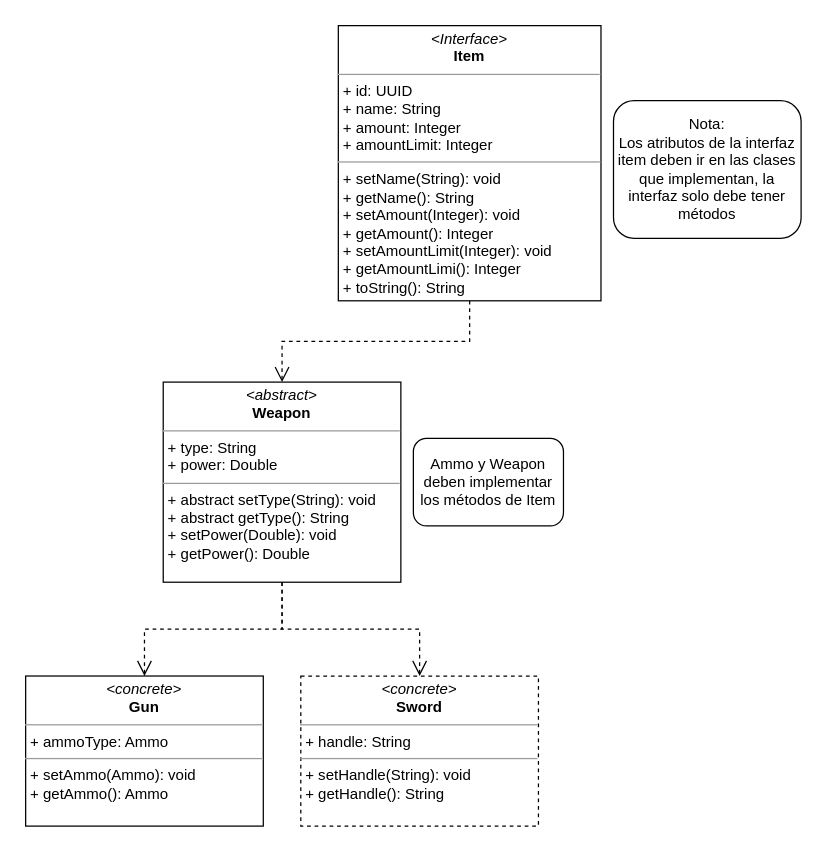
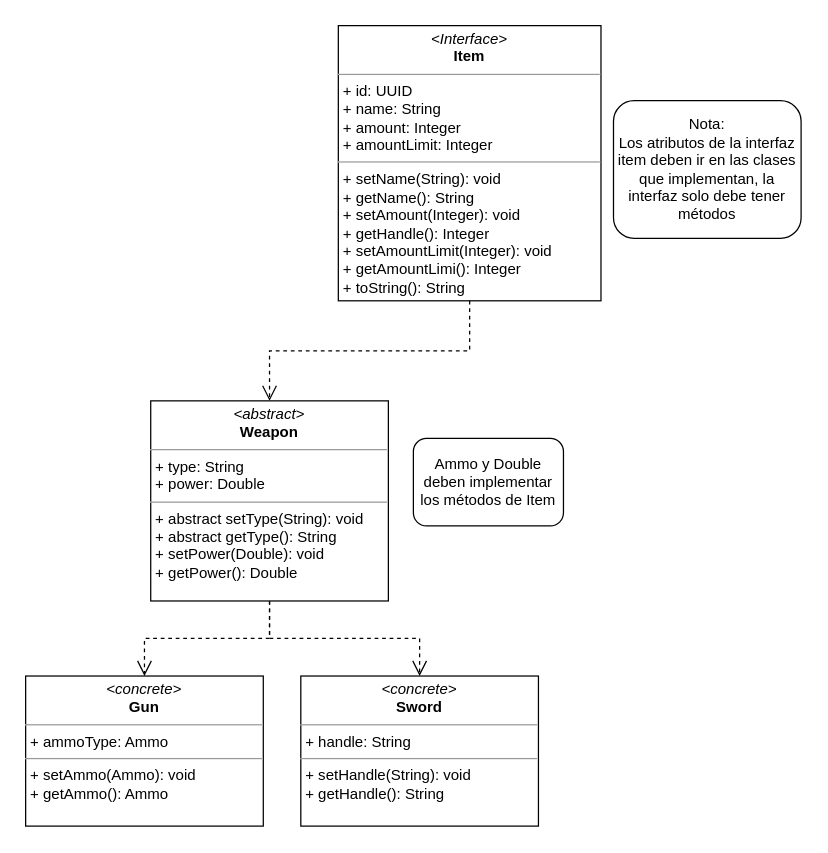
  <mxCell id="0" />
  <mxCell id="1" parent="0" />
- <mxCell id="2" value="&lt;p style=&quot;margin: 0px ; margin-top: 4px ; text-align: center&quot;&gt;&lt;i&gt;&amp;lt;Interface&amp;gt;&lt;/i&gt;&lt;br&gt;&lt;b&gt;Item&lt;/b&gt;&lt;/p&gt;&lt;hr size=&quot;1&quot;&gt;&lt;p style=&quot;margin: 0px ; margin-left: 4px&quot;&gt;+ id: UUID&lt;br&gt;+ name: String&lt;/p&gt;&lt;p style=&quot;margin: 0px 0px 0px 4px&quot;&gt;+ amount: Integer&lt;/p&gt;&lt;p style=&quot;margin: 0px 0px 0px 4px&quot;&gt;+ amountLimit: Integer&lt;br&gt;&lt;/p&gt;&lt;hr size=&quot;1&quot;&gt;&lt;p style=&quot;margin: 0px ; margin-left: 4px&quot;&gt;+ setName(String): void&lt;/p&gt;&lt;p style=&quot;margin: 0px 0px 0px 4px&quot;&gt;+ getName(): String&lt;/p&gt;&lt;p style=&quot;margin: 0px ; margin-left: 4px&quot;&gt;+ setAmount(Integer): void&lt;/p&gt;&lt;p style=&quot;margin: 0px 0px 0px 4px&quot;&gt;&lt;span&gt;+ getAmount(): Integer&lt;/span&gt;&lt;br&gt;&lt;/p&gt;&lt;p style=&quot;margin: 0px 0px 0px 4px&quot;&gt;+ setAmountLimit(Integer): void&lt;/p&gt;&lt;p style=&quot;margin: 0px 0px 0px 4px&quot;&gt;+ getAmountLimi(): Integer&lt;/p&gt;&lt;p style=&quot;margin: 0px 0px 0px 4px&quot;&gt;+&amp;nbsp;toString(): String&lt;/p&gt;" style="verticalAlign=top;align=left;overflow=fill;fontSize=12;fontFamily=Helvetica;html=1;rounded=0;shadow=0;comic=0;labelBackgroundColor=none;strokeWidth=1" parent="1" vertex="1"><mxGeometry x="270" y="20" width="210" height="220" as="geometry" /></mxCell>
+ <mxCell id="2" value="&lt;p style=&quot;margin: 0px ; margin-top: 4px ; text-align: center&quot;&gt;&lt;i&gt;&amp;lt;Interface&amp;gt;&lt;/i&gt;&lt;br&gt;&lt;b&gt;Item&lt;/b&gt;&lt;/p&gt;&lt;hr size=&quot;1&quot;&gt;&lt;p style=&quot;margin: 0px ; margin-left: 4px&quot;&gt;+ id: UUID&lt;br&gt;+ name: String&lt;/p&gt;&lt;p style=&quot;margin: 0px 0px 0px 4px&quot;&gt;+ amount: Integer&lt;/p&gt;&lt;p style=&quot;margin: 0px 0px 0px 4px&quot;&gt;+ amountLimit: Integer&lt;br&gt;&lt;/p&gt;&lt;hr size=&quot;1&quot;&gt;&lt;p style=&quot;margin: 0px ; margin-left: 4px&quot;&gt;+ setName(String): void&lt;/p&gt;&lt;p style=&quot;margin: 0px 0px 0px 4px&quot;&gt;+ getName(): String&lt;/p&gt;&lt;p style=&quot;margin: 0px ; margin-left: 4px&quot;&gt;+ setAmount(Integer): void&lt;/p&gt;&lt;p style=&quot;margin: 0px 0px 0px 4px&quot;&gt;&lt;span&gt;+ getHandle(): Integer&lt;/span&gt;&lt;br&gt;&lt;/p&gt;&lt;p style=&quot;margin: 0px 0px 0px 4px&quot;&gt;+ setAmountLimit(Integer): void&lt;/p&gt;&lt;p style=&quot;margin: 0px 0px 0px 4px&quot;&gt;+ getAmountLimi(): Integer&lt;/p&gt;&lt;p style=&quot;margin: 0px 0px 0px 4px&quot;&gt;+&amp;nbsp;toString(): String&lt;/p&gt;" style="verticalAlign=top;align=left;overflow=fill;fontSize=12;fontFamily=Helvetica;html=1;rounded=0;shadow=0;comic=0;labelBackgroundColor=none;strokeWidth=1" parent="1" vertex="1"><mxGeometry x="270" y="20" width="210" height="220" as="geometry" /></mxCell>
  <mxCell id="3" style="edgeStyle=orthogonalEdgeStyle;rounded=0;html=1;labelBackgroundColor=none;startFill=0;endArrow=open;endFill=0;endSize=10;fontFamily=Verdana;fontSize=10;dashed=1;exitX=0.5;exitY=1;exitDx=0;exitDy=0;entryX=0.5;entryY=0;entryDx=0;entryDy=0;" parent="1" source="2" target="4" edge="1"><mxGeometry relative="1" as="geometry"><mxPoint x="375" y="220" as="sourcePoint" /><mxPoint x="590" y="270" as="targetPoint" /></mxGeometry></mxCell>
- <mxCell id="4" value="&lt;p style=&quot;margin: 0px ; margin-top: 4px ; text-align: center&quot;&gt;&lt;i&gt;&amp;lt;abstract&amp;gt;&lt;/i&gt;&lt;br&gt;&lt;b&gt;Weapon&lt;/b&gt;&lt;/p&gt;&lt;hr size=&quot;1&quot;&gt;&lt;p style=&quot;margin: 0px ; margin-left: 4px&quot;&gt;+ type: String&lt;br&gt;&lt;/p&gt;&lt;p style=&quot;margin: 0px 0px 0px 4px&quot;&gt;+ power: Double&lt;/p&gt;&lt;hr size=&quot;1&quot;&gt;&lt;p style=&quot;margin: 0px 0px 0px 4px&quot;&gt;+ abstract setType(String): void&lt;/p&gt;&lt;p style=&quot;margin: 0px 0px 0px 4px&quot;&gt;+ abstract getType(): String&lt;/p&gt;&lt;p style=&quot;margin: 0px 0px 0px 4px&quot;&gt;+ setPower(Double): void&lt;/p&gt;&lt;p style=&quot;margin: 0px 0px 0px 4px&quot;&gt;+ getPower(): Double&lt;/p&gt;" style="verticalAlign=top;align=left;overflow=fill;fontSize=12;fontFamily=Helvetica;html=1;rounded=0;shadow=0;comic=0;labelBackgroundColor=none;strokeWidth=1" parent="1" vertex="1"><mxGeometry x="130" y="305" width="190" height="160" as="geometry" /></mxCell>
+ <mxCell id="4" value="&lt;p style=&quot;margin: 0px ; margin-top: 4px ; text-align: center&quot;&gt;&lt;i&gt;&amp;lt;abstract&amp;gt;&lt;/i&gt;&lt;br&gt;&lt;b&gt;Weapon&lt;/b&gt;&lt;/p&gt;&lt;hr size=&quot;1&quot;&gt;&lt;p style=&quot;margin: 0px ; margin-left: 4px&quot;&gt;+ type: String&lt;br&gt;&lt;/p&gt;&lt;p style=&quot;margin: 0px 0px 0px 4px&quot;&gt;+ power: Double&lt;/p&gt;&lt;hr size=&quot;1&quot;&gt;&lt;p style=&quot;margin: 0px 0px 0px 4px&quot;&gt;+ abstract setType(String): void&lt;/p&gt;&lt;p style=&quot;margin: 0px 0px 0px 4px&quot;&gt;+ abstract getType(): String&lt;/p&gt;&lt;p style=&quot;margin: 0px 0px 0px 4px&quot;&gt;+ setPower(Double): void&lt;/p&gt;&lt;p style=&quot;margin: 0px 0px 0px 4px&quot;&gt;+ getPower(): Double&lt;/p&gt;" style="verticalAlign=top;align=left;overflow=fill;fontSize=12;fontFamily=Helvetica;html=1;rounded=0;shadow=0;comic=0;labelBackgroundColor=none;strokeWidth=1" parent="1" vertex="1"><mxGeometry x="120" y="320" width="190" height="160" as="geometry" /></mxCell>
  <mxCell id="5" value="&lt;p style=&quot;margin: 0px ; margin-top: 4px ; text-align: center&quot;&gt;&lt;i&gt;&amp;lt;concrete&amp;gt;&lt;/i&gt;&lt;br&gt;&lt;b&gt;Gun&lt;/b&gt;&lt;/p&gt;&lt;hr size=&quot;1&quot;&gt;&lt;p style=&quot;margin: 0px ; margin-left: 4px&quot;&gt;+ ammoType: Ammo&lt;br&gt;&lt;/p&gt;&lt;hr size=&quot;1&quot;&gt;&lt;p style=&quot;margin: 0px 0px 0px 4px&quot;&gt;+ setAmmo(Ammo): void&lt;/p&gt;&lt;p style=&quot;margin: 0px 0px 0px 4px&quot;&gt;+ getAmmo(): Ammo&lt;/p&gt;" style="verticalAlign=top;align=left;overflow=fill;fontSize=12;fontFamily=Helvetica;html=1;rounded=0;shadow=0;comic=0;labelBackgroundColor=none;strokeWidth=1" parent="1" vertex="1"><mxGeometry x="20" y="540" width="190" height="120" as="geometry" /></mxCell>
  <mxCell id="6" style="edgeStyle=orthogonalEdgeStyle;rounded=0;html=1;labelBackgroundColor=none;startFill=0;endArrow=open;endFill=0;endSize=10;fontFamily=Verdana;fontSize=10;dashed=1;exitX=0.5;exitY=1;exitDx=0;exitDy=0;" parent="1" source="4" target="5" edge="1"><mxGeometry relative="1" as="geometry"><mxPoint x="385" y="240" as="sourcePoint" /><mxPoint x="225" y="330" as="targetPoint" /></mxGeometry></mxCell>
- <mxCell id="7" value="&lt;p style=&quot;margin: 0px ; margin-top: 4px ; text-align: center&quot;&gt;&lt;i&gt;&amp;lt;concrete&amp;gt;&lt;/i&gt;&lt;br&gt;&lt;b&gt;Sword&lt;/b&gt;&lt;/p&gt;&lt;hr size=&quot;1&quot;&gt;&lt;p style=&quot;margin: 0px ; margin-left: 4px&quot;&gt;+ handle: String&lt;br&gt;&lt;/p&gt;&lt;hr size=&quot;1&quot;&gt;&lt;p style=&quot;margin: 0px 0px 0px 4px&quot;&gt;+ setHandle(String): void&lt;/p&gt;&lt;p style=&quot;margin: 0px 0px 0px 4px&quot;&gt;+ getHandle(): String&lt;/p&gt;" style="verticalAlign=top;align=left;overflow=fill;fontSize=12;fontFamily=Helvetica;html=1;rounded=0;shadow=0;comic=0;labelBackgroundColor=none;strokeWidth=1;dashed=1;" parent="1" vertex="1"><mxGeometry x="240" y="540" width="190" height="120" as="geometry" /></mxCell>
+ <mxCell id="7" value="&lt;p style=&quot;margin: 0px ; margin-top: 4px ; text-align: center&quot;&gt;&lt;i&gt;&amp;lt;concrete&amp;gt;&lt;/i&gt;&lt;br&gt;&lt;b&gt;Sword&lt;/b&gt;&lt;/p&gt;&lt;hr size=&quot;1&quot;&gt;&lt;p style=&quot;margin: 0px ; margin-left: 4px&quot;&gt;+ handle: String&lt;br&gt;&lt;/p&gt;&lt;hr size=&quot;1&quot;&gt;&lt;p style=&quot;margin: 0px 0px 0px 4px&quot;&gt;+ setHandle(String): void&lt;/p&gt;&lt;p style=&quot;margin: 0px 0px 0px 4px&quot;&gt;+ getHandle(): String&lt;/p&gt;" style="verticalAlign=top;align=left;overflow=fill;fontSize=12;fontFamily=Helvetica;html=1;rounded=0;shadow=0;comic=0;labelBackgroundColor=none;strokeWidth=1" parent="1" vertex="1"><mxGeometry x="240" y="540" width="190" height="120" as="geometry" /></mxCell>
  <mxCell id="8" style="edgeStyle=orthogonalEdgeStyle;rounded=0;html=1;labelBackgroundColor=none;startFill=0;endArrow=open;endFill=0;endSize=10;fontFamily=Verdana;fontSize=10;dashed=1;exitX=0.5;exitY=1;exitDx=0;exitDy=0;" parent="1" source="4" target="7" edge="1"><mxGeometry relative="1" as="geometry"><mxPoint x="225" y="450" as="sourcePoint" /><mxPoint x="135" y="520" as="targetPoint" /></mxGeometry></mxCell>
  <mxCell id="9" value="Nota:&lt;br&gt;Los atributos de la interfaz item deben ir en las clases que implementan, la interfaz solo debe tener métodos" style="rounded=1;whiteSpace=wrap;html=1;" parent="1" vertex="1"><mxGeometry x="490" y="80" width="150" height="110" as="geometry" /></mxCell>
- <mxCell id="10" value="Ammo y Weapon deben implementar los métodos de Item" style="rounded=1;whiteSpace=wrap;html=1;" parent="1" vertex="1"><mxGeometry x="330" y="350" width="120" height="70" as="geometry" /></mxCell>
+ <mxCell id="10" value="Ammo y Double deben implementar los métodos de Item" style="rounded=1;whiteSpace=wrap;html=1;" parent="1" vertex="1"><mxGeometry x="330" y="350" width="120" height="70" as="geometry" /></mxCell>
